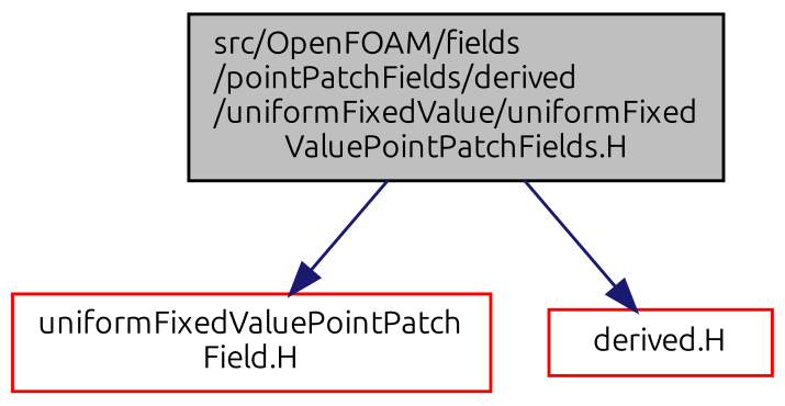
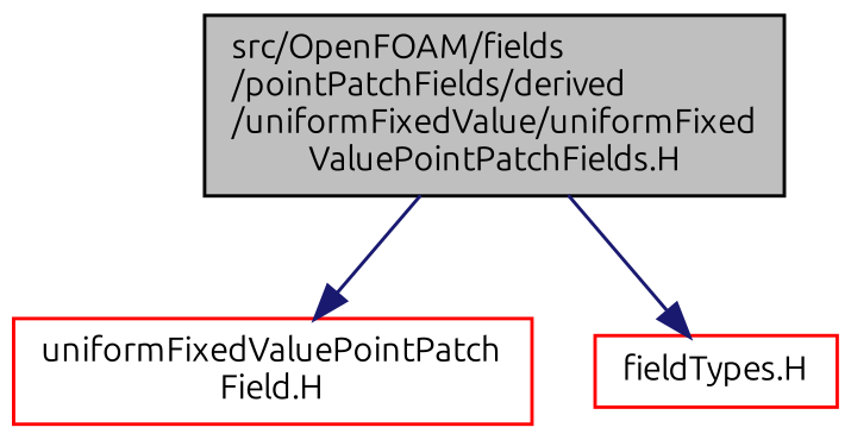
  digraph {
    fontname=Ubuntu
    node [color=red fontname=Ubuntu fontsize=10 shape=record]
    edge [color=midnightblue fontname=Ubuntu fontsize=10 labelfontname=Helvetica labelfontsize=10 style=solid]
    n1 [color=black fillcolor=grey75 fontcolor=black height=0.2 label="src/OpenFOAM/fields\l/pointPatchFields/derived\l/uniformFixedValue/uniformFixed\lValuePointPatchFields.H" style=filled width=0.4]
    n2 [height=0.2 label="uniformFixedValuePointPatch\lField.H" width=0.4]
-   n3 [height=0.2 label="derived.H" width=0.4]
+   n3 [height=0.2 label="fieldTypes.H" width=0.4]
    n1 -> n2
    n1 -> n3
  }
